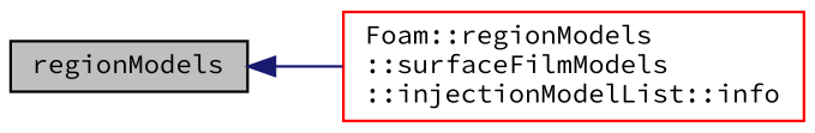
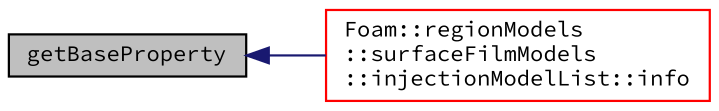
  digraph {
    rankdir=LR
    fontname="Source Code Pro"
    node [fontname="Source Code Pro" fontsize=10 shape=record]
-   n1 [color=black fillcolor=grey75 fontcolor=black height=0.2 label=regionModels style=filled width=0.4]
+   n1 [color=black fillcolor=grey75 fontcolor=black height=0.2 label=getBaseProperty style=filled width=0.4]
    n2 [color=red height=0.2 label="Foam::regionModels\l::surfaceFilmModels\l::injectionModelList::info" width=0.4]
    n1 -> n2 [color=midnightblue dir=back fontname="Source Code Pro" fontsize=10 labelfontname=FreeSans labelfontsize=10 style=solid]
  }
